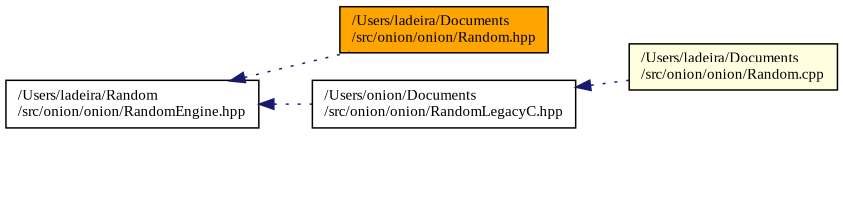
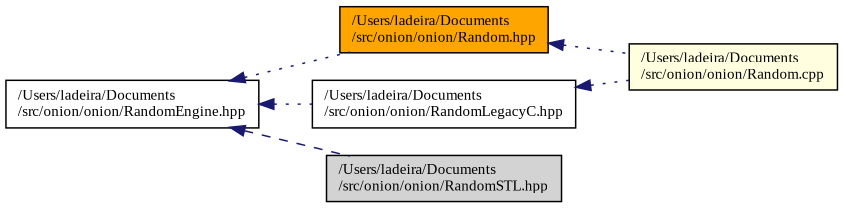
  digraph {
    fontname="Liberation Serif"
    rankdir=LR
    node [color=black fillcolor=white fontname="Liberation Serif" fontsize=10 shape=record style=filled]
    edge [color=midnightblue dir=back fontname="Liberation Serif" fontsize=10 labelfontname=Helvetica labelfontsize=10 style=dotted]
-   n1 [fontcolor=black height=0.2 label="/Users/ladeira/Random\l/src/onion/onion/RandomEngine.hpp" width=0.4]
+   n1 [fontcolor=black height=0.2 label="/Users/ladeira/Documents\l/src/onion/onion/RandomEngine.hpp" width=0.4]
    n2 [fillcolor=orange height=0.2 label="/Users/ladeira/Documents\l/src/onion/onion/Random.hpp" width=0.4]
-   n3 [height=0.2 label="/Users/onion/Documents\l/src/onion/onion/RandomLegacyC.hpp" width=0.4]
+   n3 [height=0.2 label="/Users/ladeira/Documents\l/src/onion/onion/RandomLegacyC.hpp" width=0.4]
+   n4 [fillcolor=lightgrey height=0.2 label="/Users/ladeira/Documents\l/src/onion/onion/RandomSTL.hpp" width=0.4]
    n5 [fillcolor=lightyellow height=0.2 label="/Users/ladeira/Documents\l/src/onion/onion/Random.cpp" width=0.4]
    n1 -> n2
    n1 -> n3
+   n1 -> n4 [style=dashed]
+   n2 -> n5
    n3 -> n5
  }
